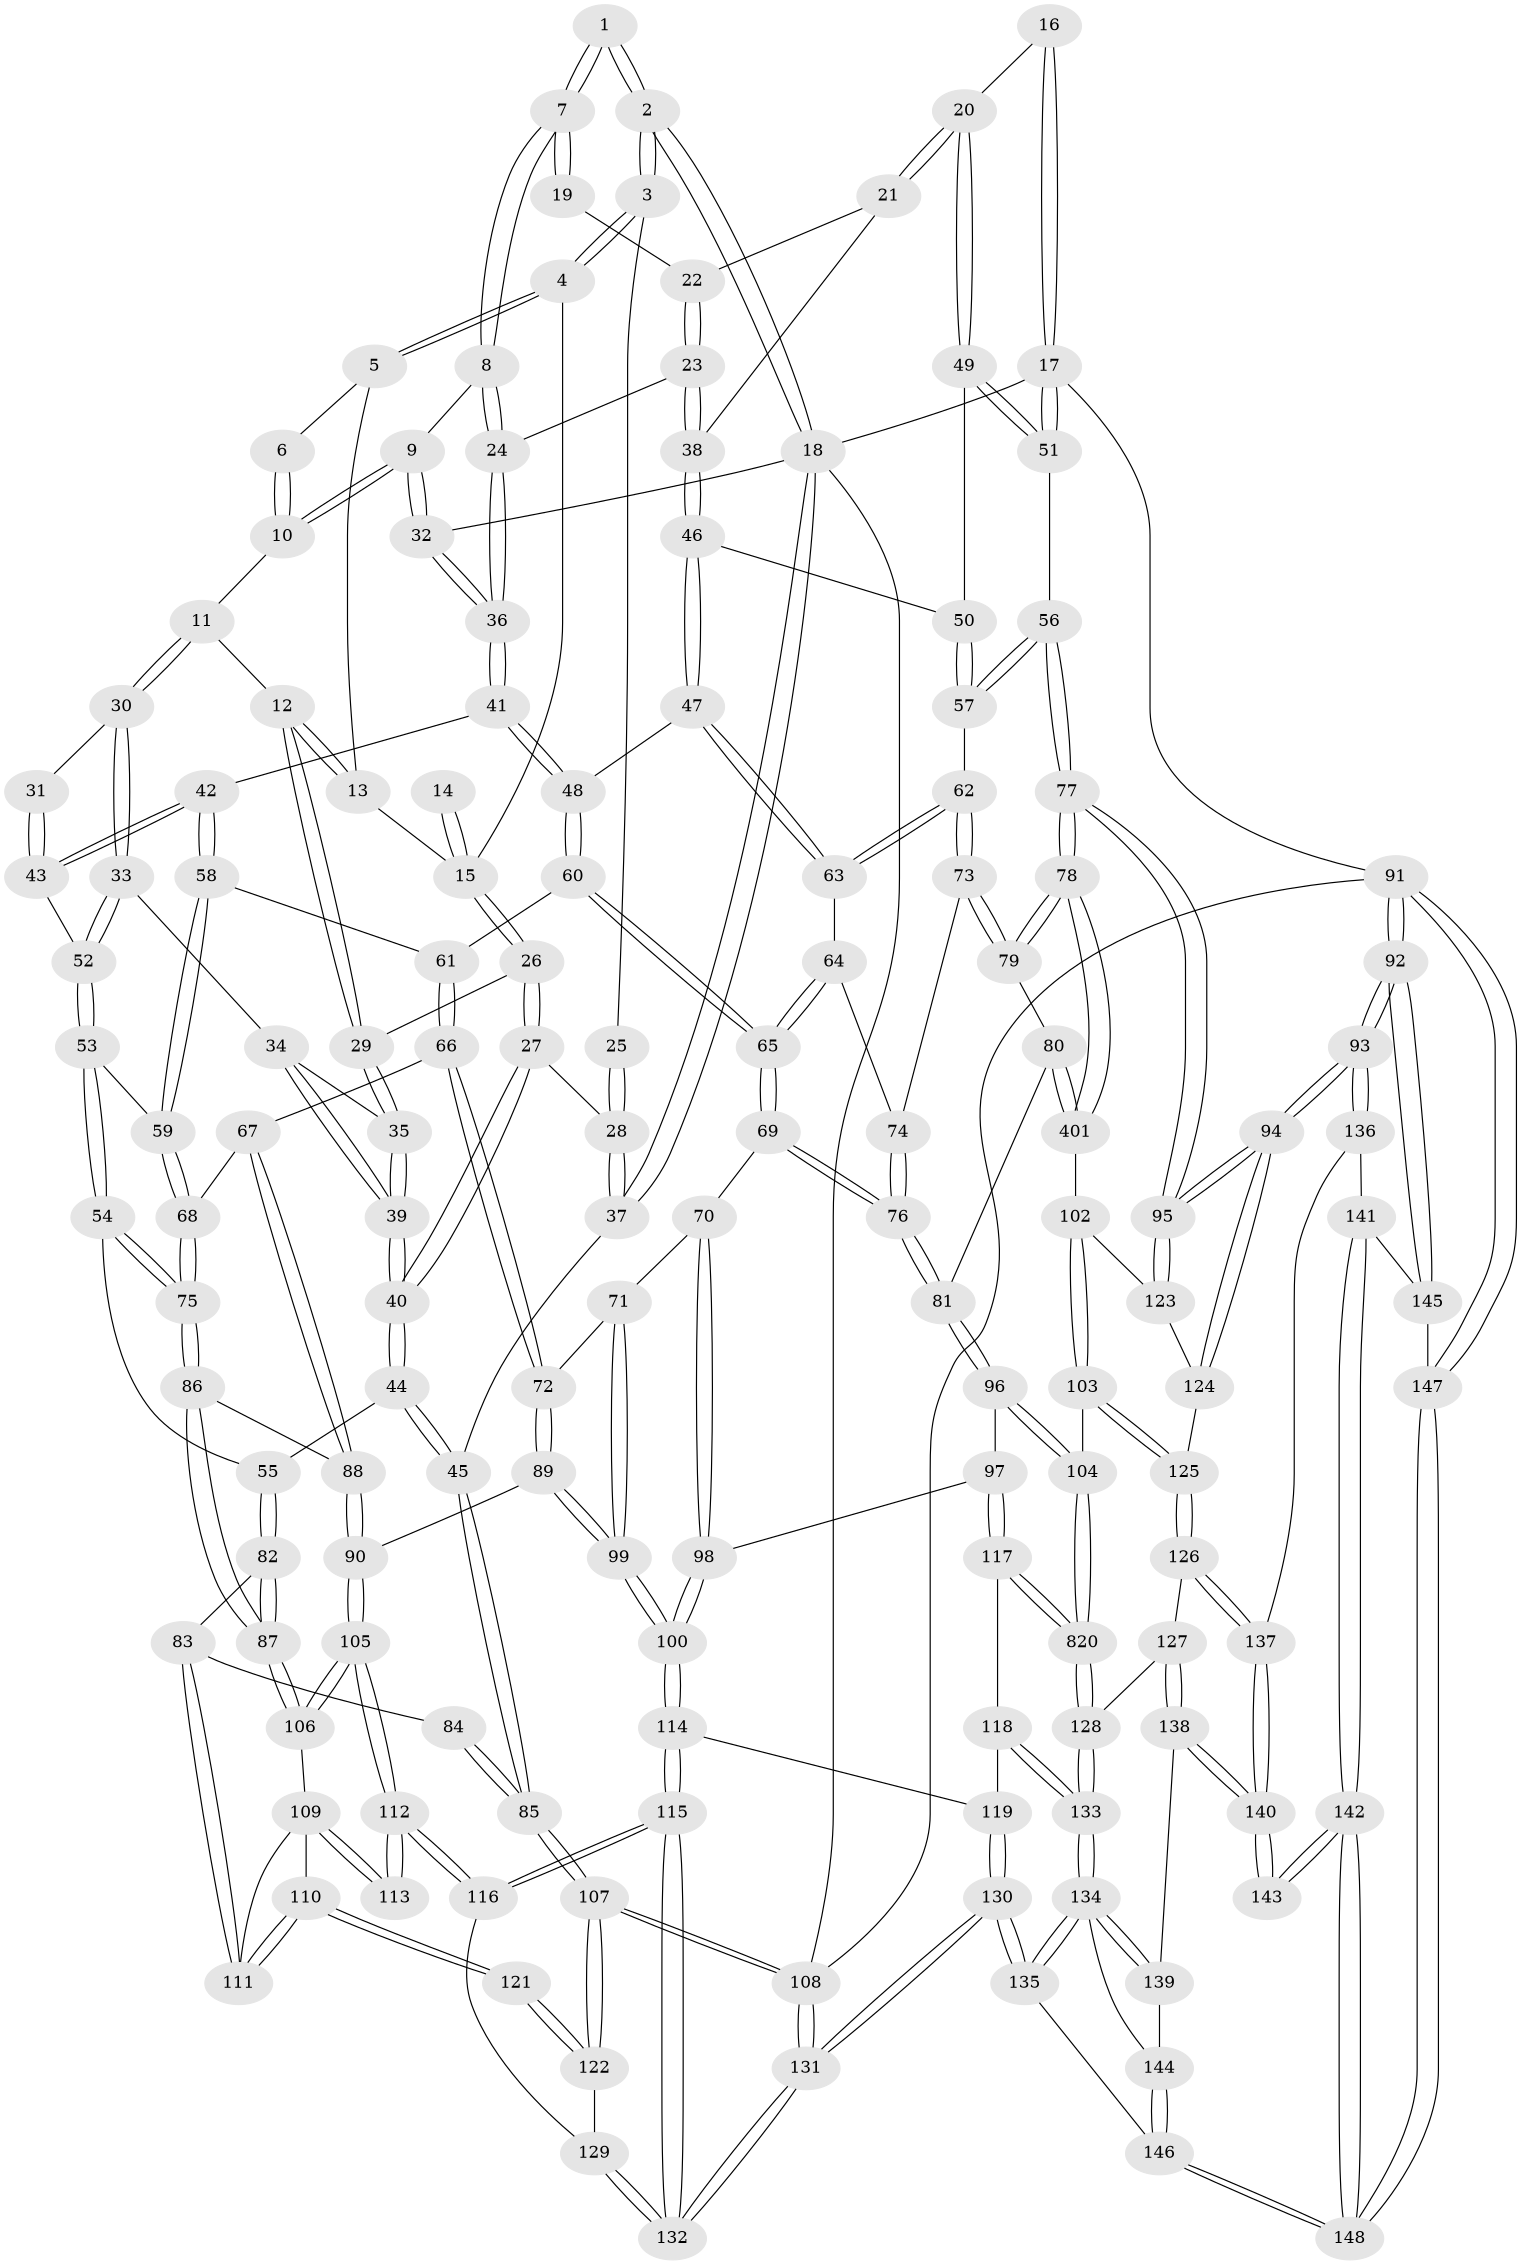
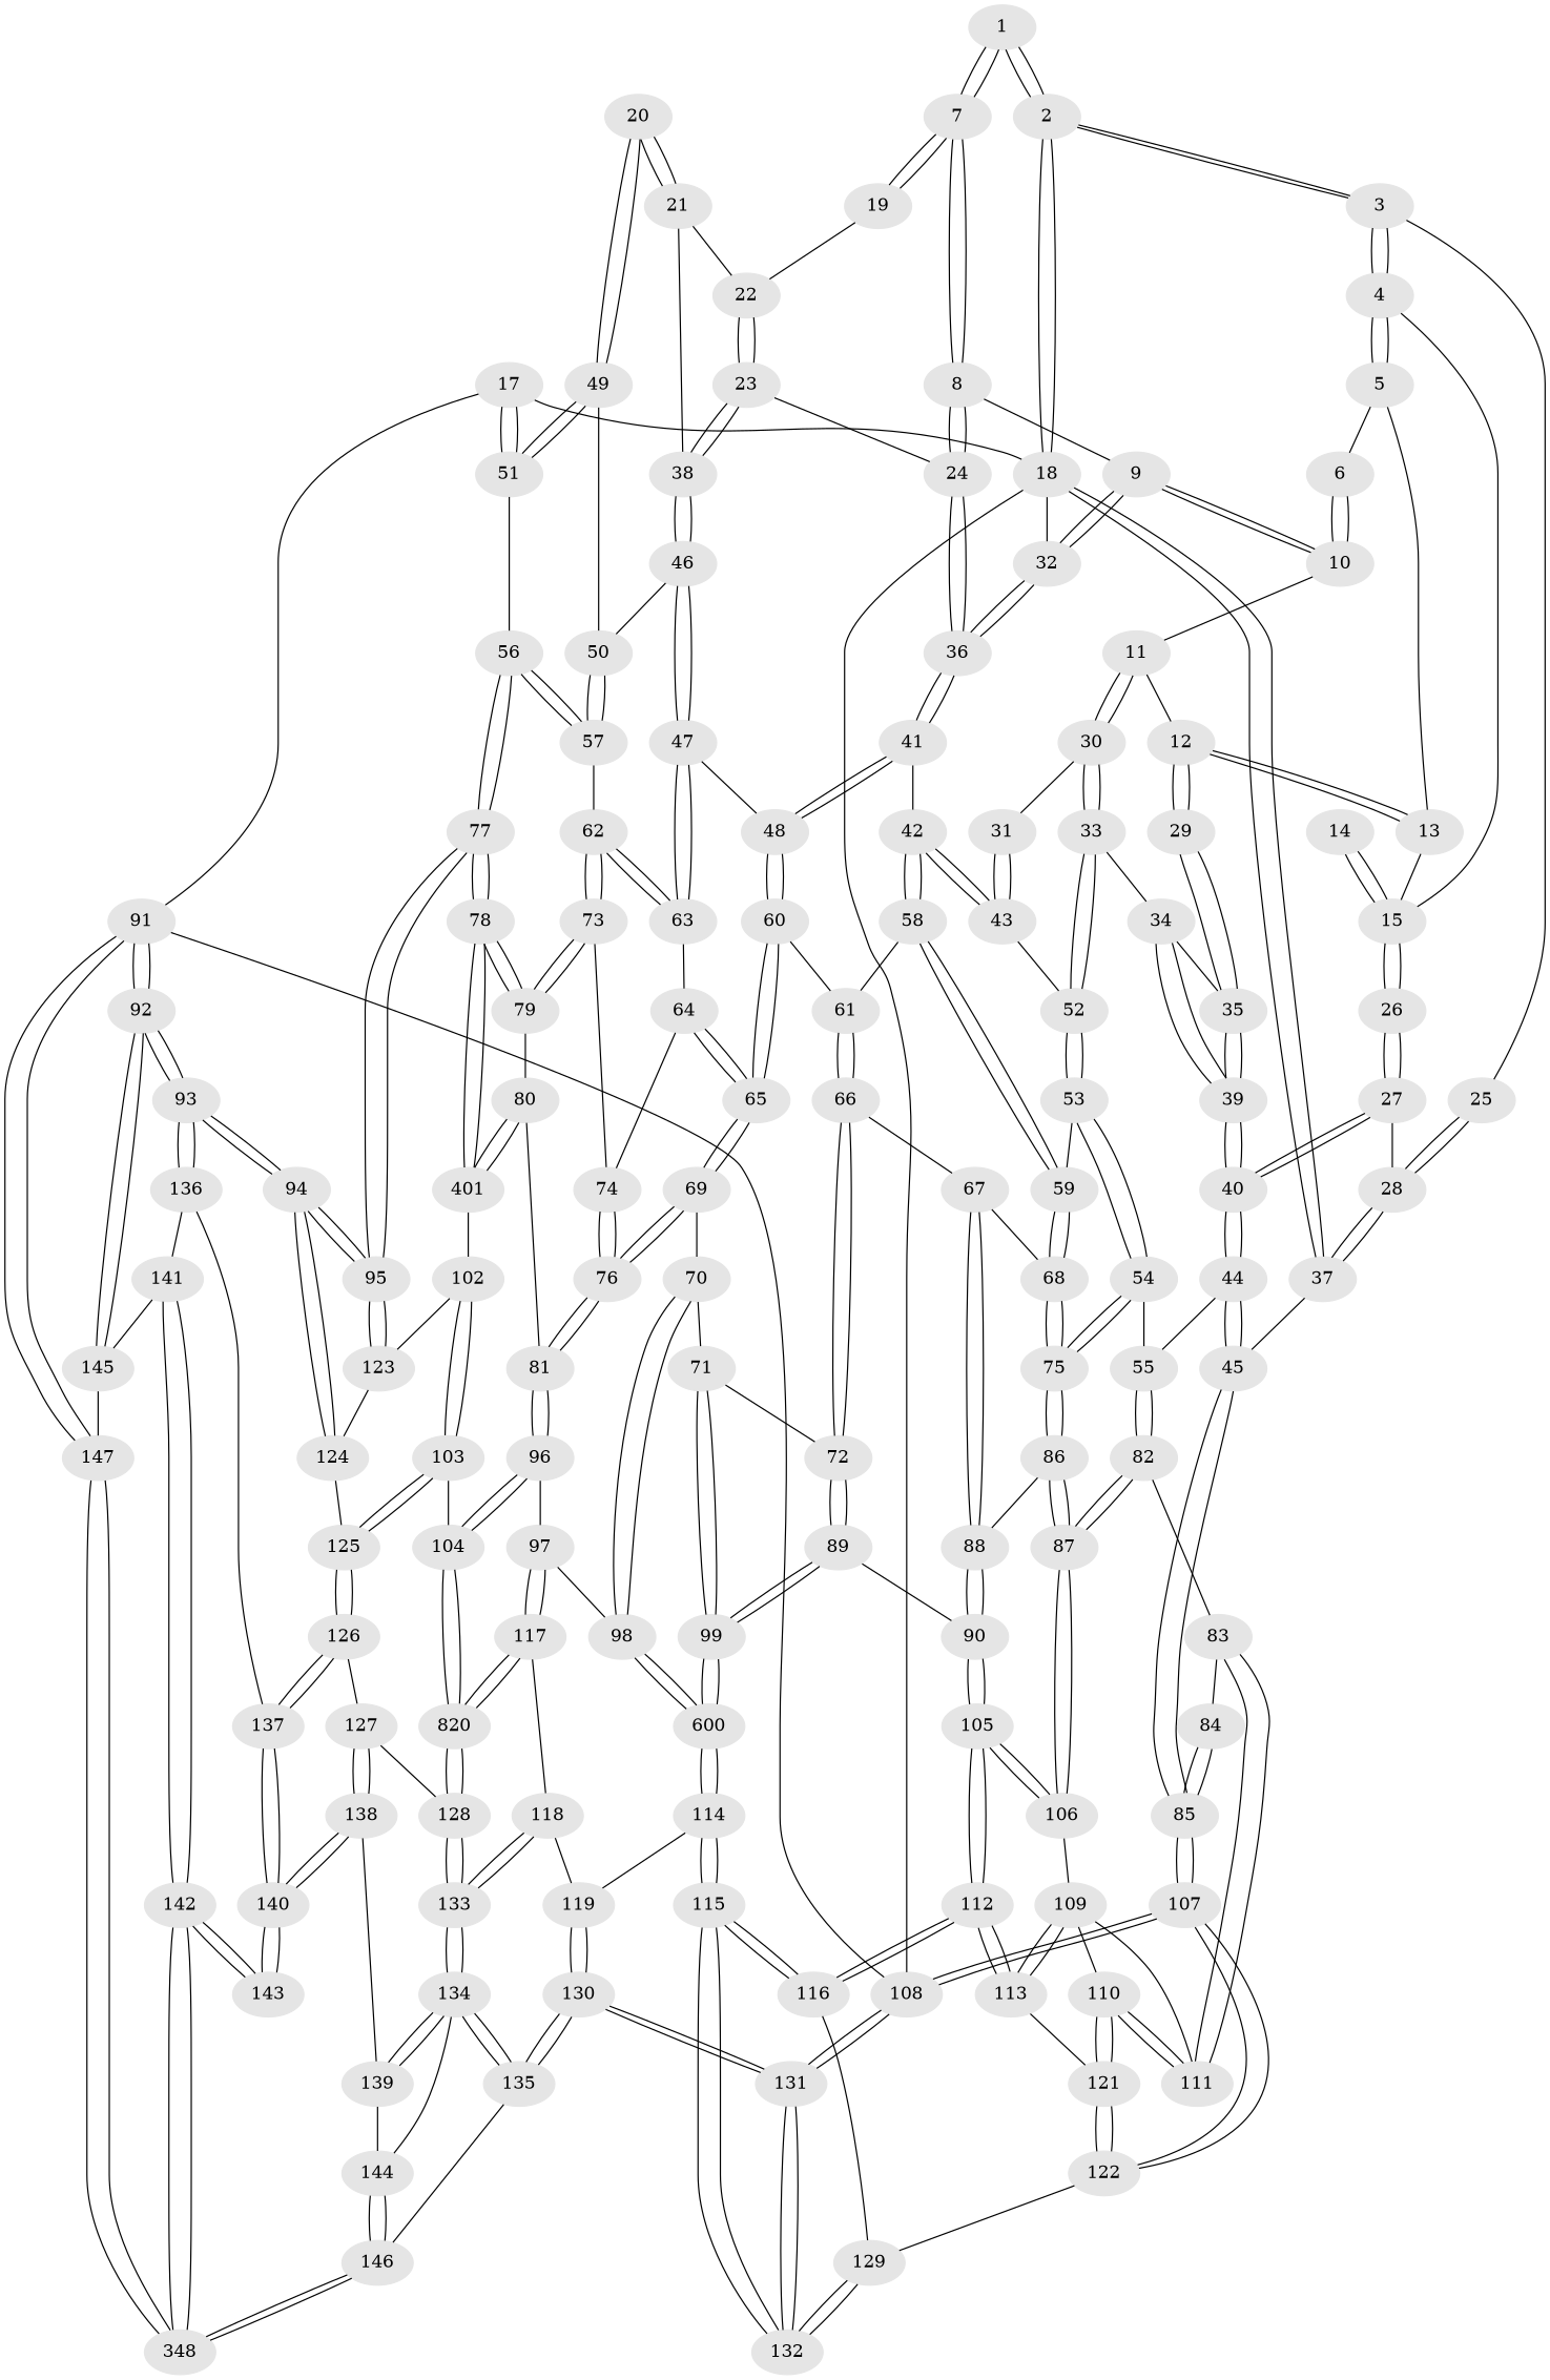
  graph {
    node [color=gray90 style=filled]
    1
    2
    7
    3
    18
    8
    19
    4
    25
    32
    37
    108
    5
    15
    28
    6
    13
    14
    10
    11
    9
    24
    22
    36
    12
    30
    29
    31
    33
    35
    26
    27
-   16
    17
    20
    51
    91
    21
    49
    56
    92
    147
    45
    131
    23
    38
    50
    46
    41
    40
    44
    39
    43
    34
    52
    53
    42
    48
    85
    47
    55
    58
    60
    59
    61
    82
    107
    63
    57
    64
    65
    62
    77
    54
    75
    68
    86
    83
    87
    78
    95
    73
    66
    69
    67
    72
    74
    79
    76
    70
    88
    89
    90
    71
    98
    81
    99
-   100
+   100 [label=600]
    80
    96
    n101 [label=401]
    123
    102
    97
    104
    84
    111
    106
    122
    109
    105
    112
    93
    145
-   148
+   148 [label=348]
    94
    136
    124
    137
    141
    125
    117
    n123 [label=820]
    118
    114
    115
    119
    103
    126
    128
    113
    116
    110
    129
    132
    121
    130
    133
    134
    135
    127
    138
    140
    139
    146
    144
    142
    143
    1 -- 2
    1 -- 2
    1 -- 7
    1 -- 7
    2 -- 3
    2 -- 3
    2 -- 18
    2 -- 18
    7 -- 8
    7 -- 8
    7 -- 19
    7 -- 19
    3 -- 4
    3 -- 4
    3 -- 25
    18 -- 32
    18 -- 37
    18 -- 37
    18 -- 108
    8 -- 9
    8 -- 24
    8 -- 24
    19 -- 22
    4 -- 5
    4 -- 5
    4 -- 15
    25 -- 28
    25 -- 28
    32 -- 36
    32 -- 36
    37 -- 45
    108 -- 131
    108 -- 131
    5 -- 6
    5 -- 13
    15 -- 26
    15 -- 26
    28 -- 37
    28 -- 37
    6 -- 10
    6 -- 10
    13 -- 15
    14 -- 15
    14 -- 15
    10 -- 11
    11 -- 12
    11 -- 30
    11 -- 30
    9 -- 32
    9 -- 32
    9 -- 10
    9 -- 10
    24 -- 36
    24 -- 36
    22 -- 23
    22 -- 23
    36 -- 41
    36 -- 41
    12 -- 13
    12 -- 13
    12 -- 29
    12 -- 29
    30 -- 31
    30 -- 33
    30 -- 33
    29 -- 35
    29 -- 35
    31 -- 43
    31 -- 43
    33 -- 34
    33 -- 52
    33 -- 52
    35 -- 39
    35 -- 39
-   26 -- 29
    26 -- 27
    26 -- 27
    27 -- 28
    27 -- 40
    27 -- 40
-   16 -- 17
-   16 -- 17
-   16 -- 20
    17 -- 18
    17 -- 51
    17 -- 51
    17 -- 91
    20 -- 21
    20 -- 21
    20 -- 49
    20 -- 49
    51 -- 56
    91 -- 108
    91 -- 92
    91 -- 92
    91 -- 147
    91 -- 147
    21 -- 22
    21 -- 38
    49 -- 51
    49 -- 51
    49 -- 50
    56 -- 57
    56 -- 57
    56 -- 77
    56 -- 77
    92 -- 93
    92 -- 93
    92 -- 145
    92 -- 145
    147 -- 148
    147 -- 148
    45 -- 85
    45 -- 85
    131 -- 132
    131 -- 132
    23 -- 24
    23 -- 38
    23 -- 38
    38 -- 46
    38 -- 46
    50 -- 57
    50 -- 57
    46 -- 50
    46 -- 47
    46 -- 47
    41 -- 42
    41 -- 48
    41 -- 48
    40 -- 44
    40 -- 44
    44 -- 45
    44 -- 45
    44 -- 55
    39 -- 40
    39 -- 40
    43 -- 52
    34 -- 35
    34 -- 39
    34 -- 39
    52 -- 53
    52 -- 53
    53 -- 59
    53 -- 54
    53 -- 54
    42 -- 43
    42 -- 43
    42 -- 58
    42 -- 58
    48 -- 60
    48 -- 60
    85 -- 107
    85 -- 107
    47 -- 48
    47 -- 63
    47 -- 63
    55 -- 82
    55 -- 82
    58 -- 59
    58 -- 59
    58 -- 61
    60 -- 61
    60 -- 65
    60 -- 65
    59 -- 68
    59 -- 68
    61 -- 66
    61 -- 66
    82 -- 83
    82 -- 87
    82 -- 87
    107 -- 108
    107 -- 108
    107 -- 122
    107 -- 122
    63 -- 64
    57 -- 62
    64 -- 65
    64 -- 65
    64 -- 74
    65 -- 69
    65 -- 69
    62 -- 63
    62 -- 63
    62 -- 73
    62 -- 73
    77 -- 78
    77 -- 78
    77 -- 95
    77 -- 95
    54 -- 55
    54 -- 75
    54 -- 75
    75 -- 86
    75 -- 86
    68 -- 75
    68 -- 75
    86 -- 87
    86 -- 87
    86 -- 88
    83 -- 84
    83 -- 111
    83 -- 111
    87 -- 106
    87 -- 106
    78 -- 79
    78 -- 79
    78 -- n101
    78 -- n101
    95 -- 123
    95 -- 123
    73 -- 74
    73 -- 79
    73 -- 79
    66 -- 67
    66 -- 72
    66 -- 72
    69 -- 76
    69 -- 76
    69 -- 70
    67 -- 68
    67 -- 88
    67 -- 88
    72 -- 89
    72 -- 89
    74 -- 76
    74 -- 76
    79 -- 80
    76 -- 81
    76 -- 81
    70 -- 71
    70 -- 98
    70 -- 98
    88 -- 90
    88 -- 90
    89 -- 90
    89 -- 99
    89 -- 99
    90 -- 105
    90 -- 105
    71 -- 72
    71 -- 99
    71 -- 99
    98 -- 100
    98 -- 100
    81 -- 96
    81 -- 96
    99 -- 100
    99 -- 100
    100 -- 114
    100 -- 114
    80 -- 81
    80 -- n101
    80 -- n101
    96 -- 97
    96 -- 104
    96 -- 104
    n101 -- 102
    123 -- 124
    102 -- 123
    102 -- 103
    102 -- 103
    97 -- 98
    97 -- 117
    97 -- 117
    104 -- n123
    104 -- n123
    84 -- 85
    84 -- 85
    106 -- 109
    122 -- 129
    109 -- 111
    109 -- 113
    109 -- 113
    109 -- 110
    105 -- 106
    105 -- 106
    105 -- 112
    105 -- 112
    112 -- 113
    112 -- 113
    112 -- 116
    112 -- 116
    93 -- 94
    93 -- 94
    93 -- 136
    93 -- 136
    145 -- 147
    94 -- 95
    94 -- 95
    94 -- 124
    94 -- 124
    136 -- 137
    136 -- 141
    124 -- 125
    137 -- 140
    137 -- 140
    141 -- 145
    141 -- 142
    141 -- 142
    125 -- 126
    125 -- 126
    117 -- n123
    117 -- n123
    117 -- 118
    n123 -- 128
    n123 -- 128
    118 -- 119
    118 -- 133
    118 -- 133
    114 -- 115
    114 -- 115
    114 -- 119
    115 -- 116
    115 -- 116
    115 -- 132
    115 -- 132
    119 -- 130
    119 -- 130
    103 -- 104
    103 -- 125
    103 -- 125
    126 -- 137
    126 -- 137
    126 -- 127
    128 -- 133
    128 -- 133
+   113 -- 121
    116 -- 129
    110 -- 111
    110 -- 111
    110 -- 121
    110 -- 121
    129 -- 132
    129 -- 132
    121 -- 122
    121 -- 122
    130 -- 131
    130 -- 131
    130 -- 135
    130 -- 135
    133 -- 134
    133 -- 134
    134 -- 135
    134 -- 135
    134 -- 139
    134 -- 139
    134 -- 144
    135 -- 146
    127 -- 128
    127 -- 138
    127 -- 138
    138 -- 140
    138 -- 140
    138 -- 139
    140 -- 143
    140 -- 143
    139 -- 144
    146 -- 148
    146 -- 148
    144 -- 146
    144 -- 146
    142 -- 148
    142 -- 148
    142 -- 143
    142 -- 143
  }
